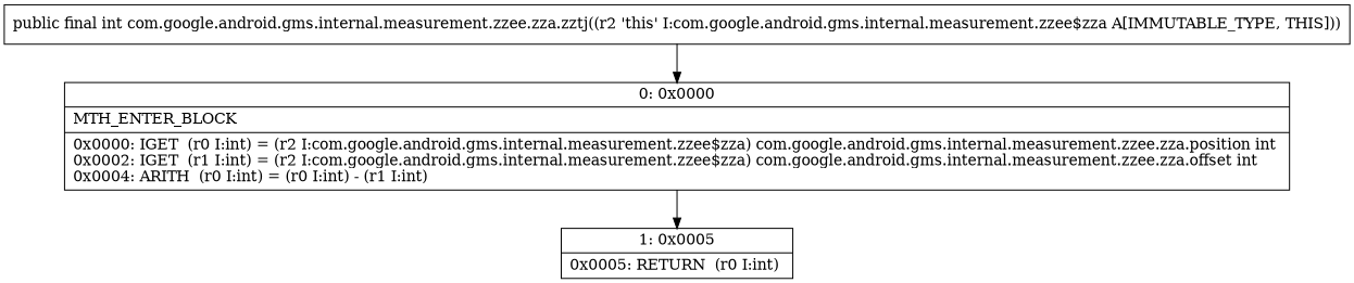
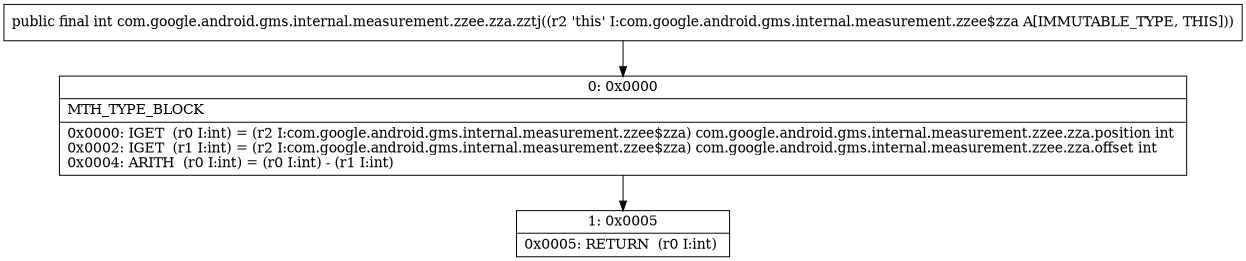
  digraph {
    node [shape=record]
-   n1 [label="{0\:\ 0x0000|MTH_ENTER_BLOCK\l|0x0000: IGET  (r0 I:int) = (r2 I:com.google.android.gms.internal.measurement.zzee$zza) com.google.android.gms.internal.measurement.zzee.zza.position int \l0x0002: IGET  (r1 I:int) = (r2 I:com.google.android.gms.internal.measurement.zzee$zza) com.google.android.gms.internal.measurement.zzee.zza.offset int \l0x0004: ARITH  (r0 I:int) = (r0 I:int) \- (r1 I:int) \l}"]
+   n1 [label="{0\:\ 0x0000|MTH_TYPE_BLOCK\l|0x0000: IGET  (r0 I:int) = (r2 I:com.google.android.gms.internal.measurement.zzee$zza) com.google.android.gms.internal.measurement.zzee.zza.position int \l0x0002: IGET  (r1 I:int) = (r2 I:com.google.android.gms.internal.measurement.zzee$zza) com.google.android.gms.internal.measurement.zzee.zza.offset int \l0x0004: ARITH  (r0 I:int) = (r0 I:int) \- (r1 I:int) \l}"]
    n2 [label="{1\:\ 0x0005|0x0005: RETURN  (r0 I:int) \l}"]
    n3 [label="{public final int com.google.android.gms.internal.measurement.zzee.zza.zztj((r2 'this' I:com.google.android.gms.internal.measurement.zzee$zza A[IMMUTABLE_TYPE, THIS])) }"]
    n1 -> n2
    n3 -> n1
  }
